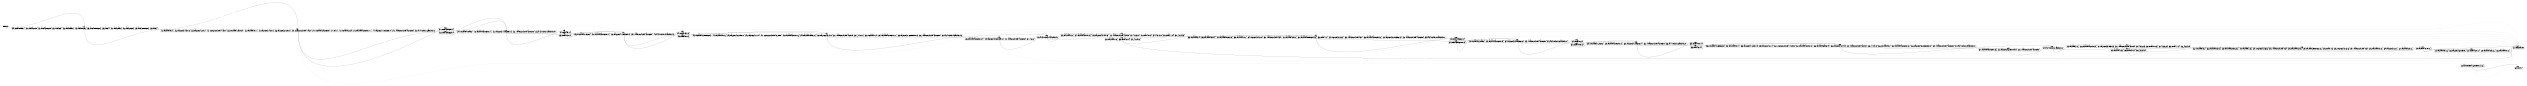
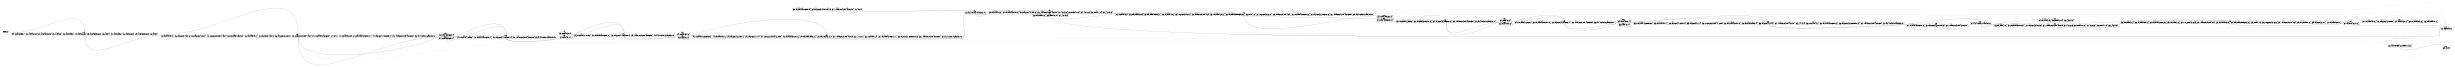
  digraph {
    rankdir=LR
    node [shape=record]
    edge [headport=n tailport=s]
    n1 [label=BB_entry511 shape=none]
    n2 [label="{3449: constant[undefined,v1]|3450: vardecl['layoutSize']|3451: vardecl['layoutOptions']|3452: vardecl['style']|3453: vardecl['xPadding']|3454: vardecl['xProperty']|3455: vardecl['xResetProperty']|3456: vardecl['x']|3457: vardecl['yPadding']|3458: vardecl['yProperty']|3459: vardecl['yResetProperty']|3460: vardecl['y']}"]
    n3 [label="{3461: read-variable['this',v4,-]|3462: read-property[v4,'layout',v3]|3463: read-property[v3,'size',v2]|3464: \<property-non-null-undef\>[v4,'layout']|3465: write-variable[v2,'layoutSize']*|3466: read-variable['this',v7,-]|3467: read-property[v7,'layout',v6]|3468: read-property[v6,'options',v5]|3469: \<property-non-null-undef\>[v7,'layout']|3470: write-variable[v5,'layoutOptions']*|3471: new[v8]|3472: write-variable[v8,'style']*|3473: read-variable['layoutOptions',v11,-]|3474: read-property[v11,'isOriginLeft',v10]|3475: \<variable-non-null-undef\>['layoutOptions']|3476: if[v10](true-block:1186,false-block:1187)}"]
    n4 [label="{3477: constant[\"paddingLeft\",v9]}"]
    n5 [label="{3478: constant[\"paddingRight\",v9]}"]
    n6 [label="{3610: exceptional-return}"]
    n7 [label="{3479: write-variable[v9,'xPadding']*|3480: read-variable['layoutOptions',v14,-]|3481: read-property[v14,'isOriginLeft',v13]|3482: \<variable-non-null-undef\>['layoutOptions']|3483: if[v13](true-block:1189,false-block:1190)}"]
    n8 [label="{3484: constant[\"left\",v12]}"]
    n9 [label="{3485: constant[\"right\",v12]}"]
    n10 [label="{3486: write-variable[v12,'xProperty']*|3487: read-variable['layoutOptions',v17,-]|3488: read-property[v17,'isOriginLeft',v16]|3489: \<variable-non-null-undef\>['layoutOptions']|3490: if[v16](true-block:1192,false-block:1193)}"]
    n11 [label="{3491: constant[\"right\",v15]}"]
    n12 [label="{3492: constant[\"left\",v15]}"]
    n13 [label="{3493: write-variable[v15,'xResetProperty']*|3494: read-variable['this',v22,-]|3495: read-property[v22,'position',v21]|3496: read-property[v21,'x',v19]|3497: \<property-non-null-undef\>[v22,'position']|3498: read-variable['layoutSize',v23,-]|3499: read-variable['xPadding',v24,-]|3500: read-property[v23,v24,v20]|3501: \<variable-non-null-undef\>['layoutSize']|3502: +[v19,v20,v18]|3503: write-variable[v18,'x']*|3504: read-variable['layoutOptions',v27,-]|3505: read-property[v27,'percentPosition',v26]|3506: \<variable-non-null-undef\>['layoutOptions']|3507: if[v26](true-block:1195,false-block:1196)}"]
    n14 [label="{3512: if[v26](true-block:1197,false-block:1198)}"]
    n15 [label="{3508: read-variable['layoutOptions',v29,-]|3509: read-property[v29,'isHorizontal',v28]|3510: \<variable-non-null-undef\>['layoutOptions']|3511: ![v28,v26]}"]
    n16 [label="{3513: read-variable['x',v32,-]|3514: read-variable['layoutSize',v34,-]|3515: read-property[v34,'width',v33]|3516: \<variable-non-null-undef\>['layoutSize']|3517: /[v32,v33,v30]|3518: constant[100.0,v31]|3519: *[v30,v31,v28]|3520: constant[\"%\",v29]|3521: +[v28,v29,v25]}"]
    n17 [label="{3522: read-variable['x',v28,-]|3523: constant[\"px\",v29]|3524: +[v28,v29,v25]}"]
    n18 [label="{3525: write-variable[v25,'x']*|3526: read-variable['style',v29,-]|3527: read-variable['xProperty',v30,-]|3528: read-variable['x',v28,-]|3529: write-property[v29,v30,v28]|3530: \<variable-non-null-undef\>['style']*|3531: read-variable['style',v32,-]|3532: read-variable['xResetProperty',v33,-]|3533: constant[\"\",v31]|3534: write-property[v32,v33,v31]|3535: \<variable-non-null-undef\>['style']*|3536: read-variable['layoutOptions',v36,-]|3537: read-property[v36,'isOriginTop',v35]|3538: \<variable-non-null-undef\>['layoutOptions']|3539: if[v35](true-block:1200,false-block:1201)}"]
    n19 [label="{3540: constant[\"paddingTop\",v34]}"]
    n20 [label="{3541: constant[\"paddingBottom\",v34]}"]
    n21 [label="{3542: write-variable[v34,'yPadding']*|3543: read-variable['layoutOptions',v39,-]|3544: read-property[v39,'isOriginTop',v38]|3545: \<variable-non-null-undef\>['layoutOptions']|3546: if[v38](true-block:1203,false-block:1204)}"]
    n22 [label="{3547: constant[\"top\",v37]}"]
    n23 [label="{3548: constant[\"bottom\",v37]}"]
    n24 [label="{3549: write-variable[v37,'yProperty']*|3550: read-variable['layoutOptions',v42,-]|3551: read-property[v42,'isOriginTop',v41]|3552: \<variable-non-null-undef\>['layoutOptions']|3553: if[v41](true-block:1206,false-block:1207)}"]
    n25 [label="{3554: constant[\"bottom\",v40]}"]
    n26 [label="{3555: constant[\"top\",v40]}"]
    n27 [label="{3556: write-variable[v40,'yResetProperty']*|3557: read-variable['this',v47,-]|3558: read-property[v47,'position',v46]|3559: read-property[v46,'y',v44]|3560: \<property-non-null-undef\>[v47,'position']|3561: read-variable['layoutSize',v48,-]|3562: read-variable['yPadding',v49,-]|3563: read-property[v48,v49,v45]|3564: \<variable-non-null-undef\>['layoutSize']|3565: +[v44,v45,v43]|3566: write-variable[v43,'y']*|3567: read-variable['layoutOptions',v52,-]|3568: read-property[v52,'percentPosition',v51]|3569: \<variable-non-null-undef\>['layoutOptions']|3570: if[v51](true-block:1209,false-block:1210)}"]
    n28 [label="{3574: if[v51](true-block:1211,false-block:1212)}"]
    n29 [label="{3571: read-variable['layoutOptions',v53,-]|3572: read-property[v53,'isHorizontal',v51]|3573: \<variable-non-null-undef\>['layoutOptions']}"]
    n30 [label="{3575: read-variable['y',v57,-]|3576: read-variable['layoutSize',v59,-]|3577: read-property[v59,'height',v58]|3578: \<variable-non-null-undef\>['layoutSize']|3579: /[v57,v58,v55]|3580: constant[100.0,v56]|3581: *[v55,v56,v53]|3582: constant[\"%\",v54]|3583: +[v53,v54,v50]}"]
    n31 [label="{3584: read-variable['y',v53,-]|3585: constant[\"px\",v54]|3586: +[v53,v54,v50]}"]
    n32 [label="{3587: write-variable[v50,'y']*|3588: read-variable['style',v54,-]|3589: read-variable['yProperty',v55,-]|3590: read-variable['y',v53,-]|3591: write-property[v54,v55,v53]|3592: \<variable-non-null-undef\>['style']*|3593: read-variable['style',v57,-]|3594: read-variable['yResetProperty',v58,-]|3595: constant[\"\",v56]|3596: write-property[v57,v58,v56]|3597: \<variable-non-null-undef\>['style']*|3598: read-variable['this',v60,-]|3599: read-property[v60,'css',-]|3600: read-variable['style',v61,-]}"]
    n33 [label="{3601: call-this.css [v60,'css',v61,-]*}"]
    n34 [label="{3602: read-variable['this',v63,-]|3603: read-property[v63,'emitEvent',-]|3604: constant[\"layout\",v64]|3605: read-variable['Array',v66,-]|3606: read-variable['this',v67,-]}"]
    n35 [label="{3608: call-this.emitEvent [v63,'emitEvent',v64,v65,-]*}"]
    n36 [label="{3609: return[v1]}"]
    n1 -> n2 [headlabel="    1184"]
    n2 -> n3 [headlabel="      1185"]
    n3 -> n4 [headlabel="      1186"]
    n3 -> n5 [headlabel="      1187"]
    n3 -> n6 [color=gray headlabel="      1219"]
    n4 -> n7 [headlabel="      1188"]
    n5 -> n7
    n7 -> n6 [color=gray]
    n7 -> n8 [headlabel="      1189"]
    n7 -> n9 [headlabel="      1190"]
    n8 -> n10 [headlabel="      1191"]
    n9 -> n10
    n10 -> n11 [headlabel="      1192"]
    n10 -> n12 [headlabel="      1193"]
    n11 -> n13 [headlabel="      1194"]
    n12 -> n13
    n13 -> n6 [color=gray]
    n13 -> n14 [headlabel="      1196"]
-   n13 -> n15 [headlabel="      1195"]
    n14 -> n16 [headlabel="      1197"]
    n14 -> n17 [headlabel="      1198"]
    n15 -> n6 [color=gray]
    n15 -> n14
    n16 -> n6 [color=gray]
    n16 -> n18 [headlabel="      1199"]
    n17 -> n6 [color=black]
    n17 -> n18
    n18 -> n6 [color=gray]
    n18 -> n19 [headlabel="      1200"]
    n18 -> n20 [headlabel="      1201"]
    n19 -> n21 [headlabel="      1202"]
    n20 -> n21
    n21 -> n6 [color=gray]
    n21 -> n22 [headlabel="      1203"]
    n21 -> n23 [headlabel="      1204"]
    n22 -> n24 [headlabel="      1205"]
    n23 -> n24
    n24 -> n6 [color=gray]
    n24 -> n25 [headlabel="      1206"]
    n24 -> n26 [headlabel="      1207"]
    n25 -> n27 [headlabel="      1208"]
    n26 -> n27
    n27 -> n6 [color=gray]
    n27 -> n28 [headlabel="      1210"]
    n27 -> n29 [headlabel="      1209"]
    n28 -> n30 [headlabel="      1211"]
    n28 -> n31 [headlabel="      1212"]
    n29 -> n6 [color=gray]
    n29 -> n28
    n30 -> n6 [color=gray]
    n30 -> n32 [headlabel="      1213"]
    n31 -> n6 [color=gray]
    n31 -> n32
    n32 -> n33 [headlabel="      1214"]
    n33 -> n6 [color=black]
    n33 -> n34 [headlabel="      1215"]
    n34 -> n6 [color=gray]
    n35 -> n6 [color=gray]
    n35 -> n36 [headlabel="      1218"]
  }
